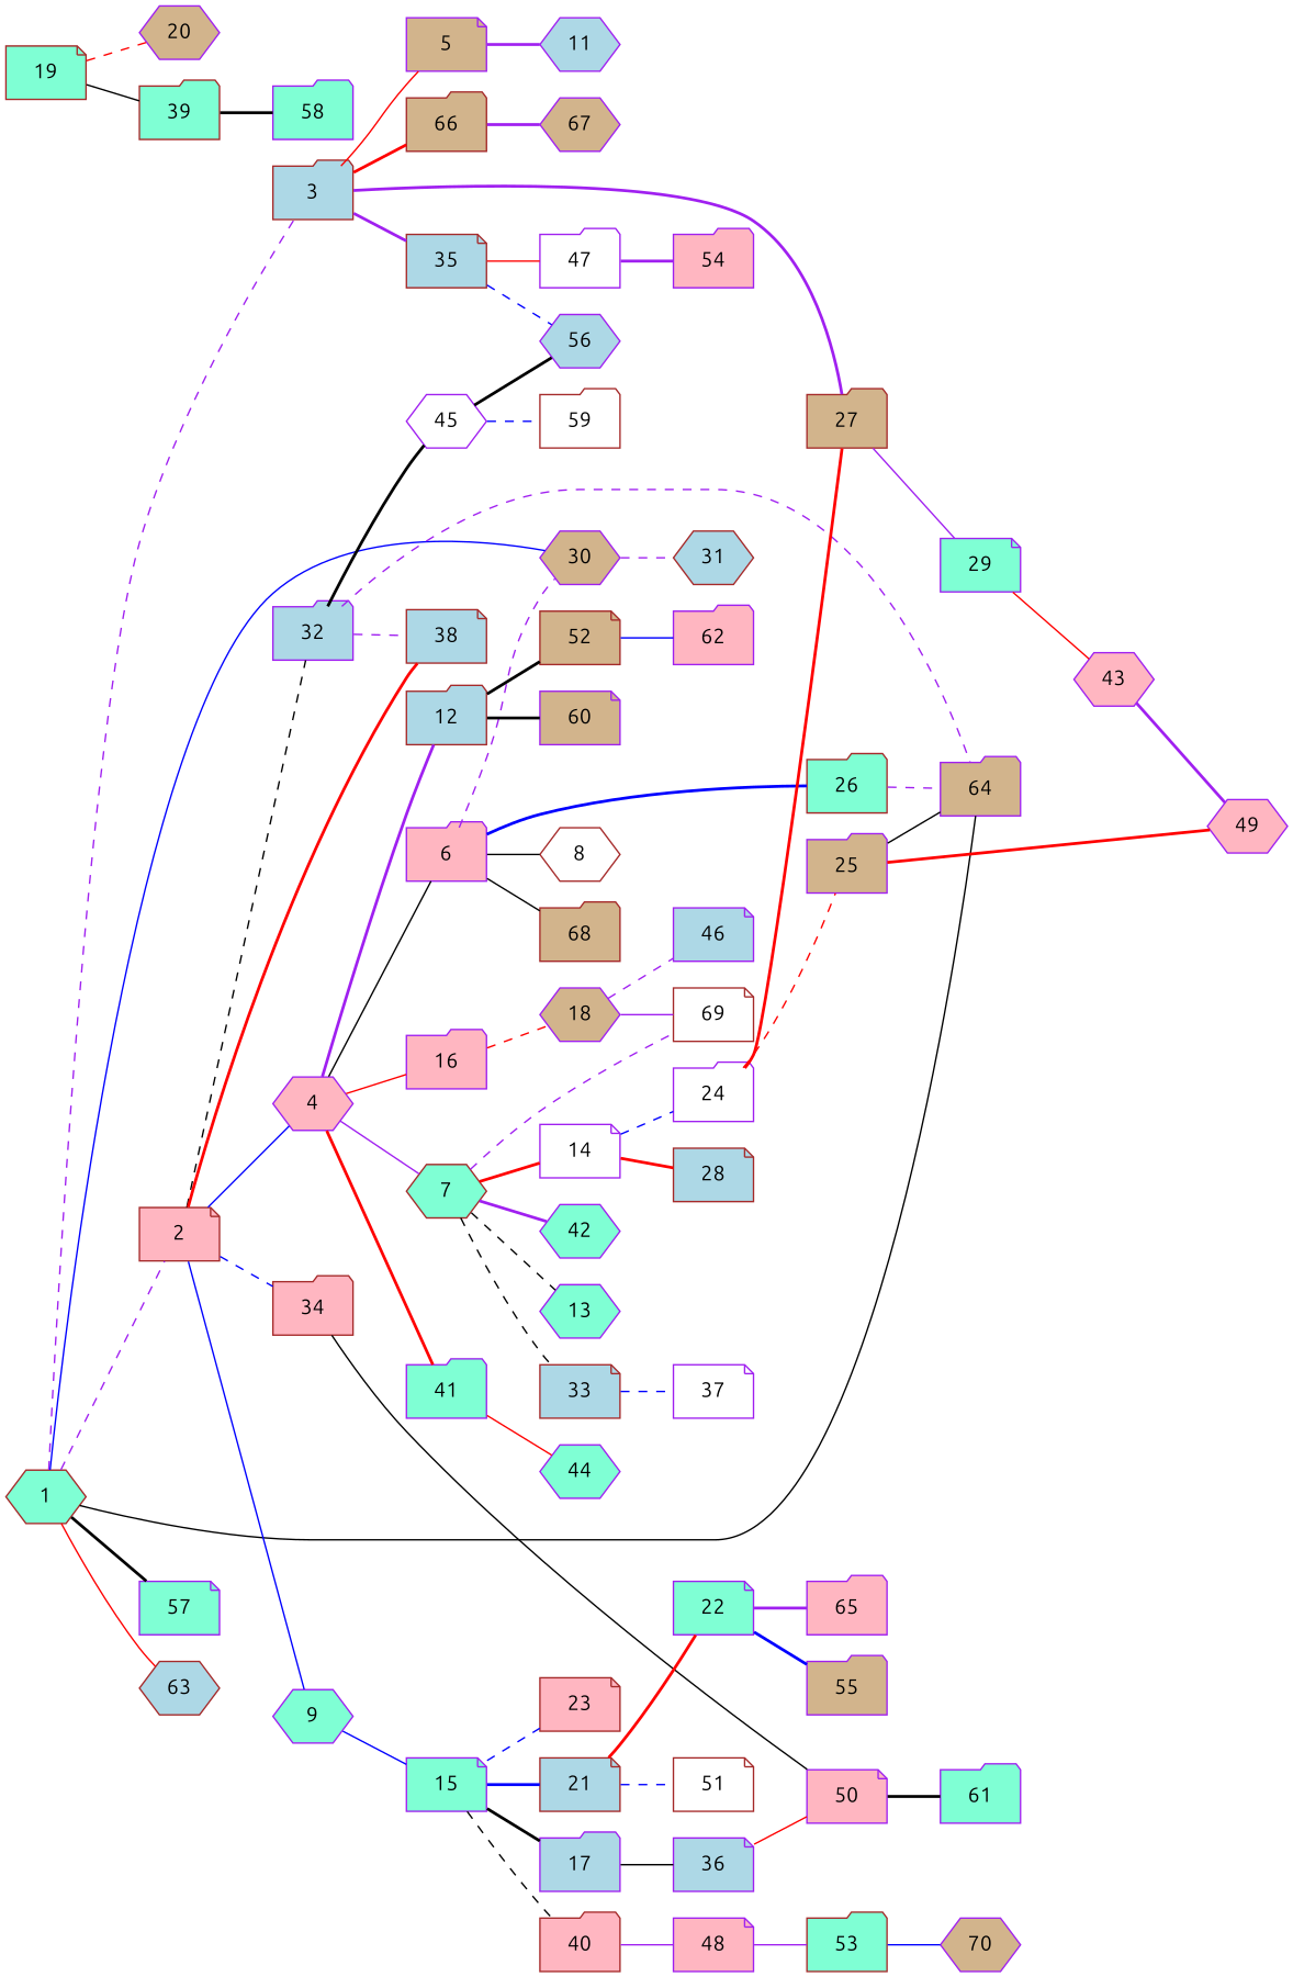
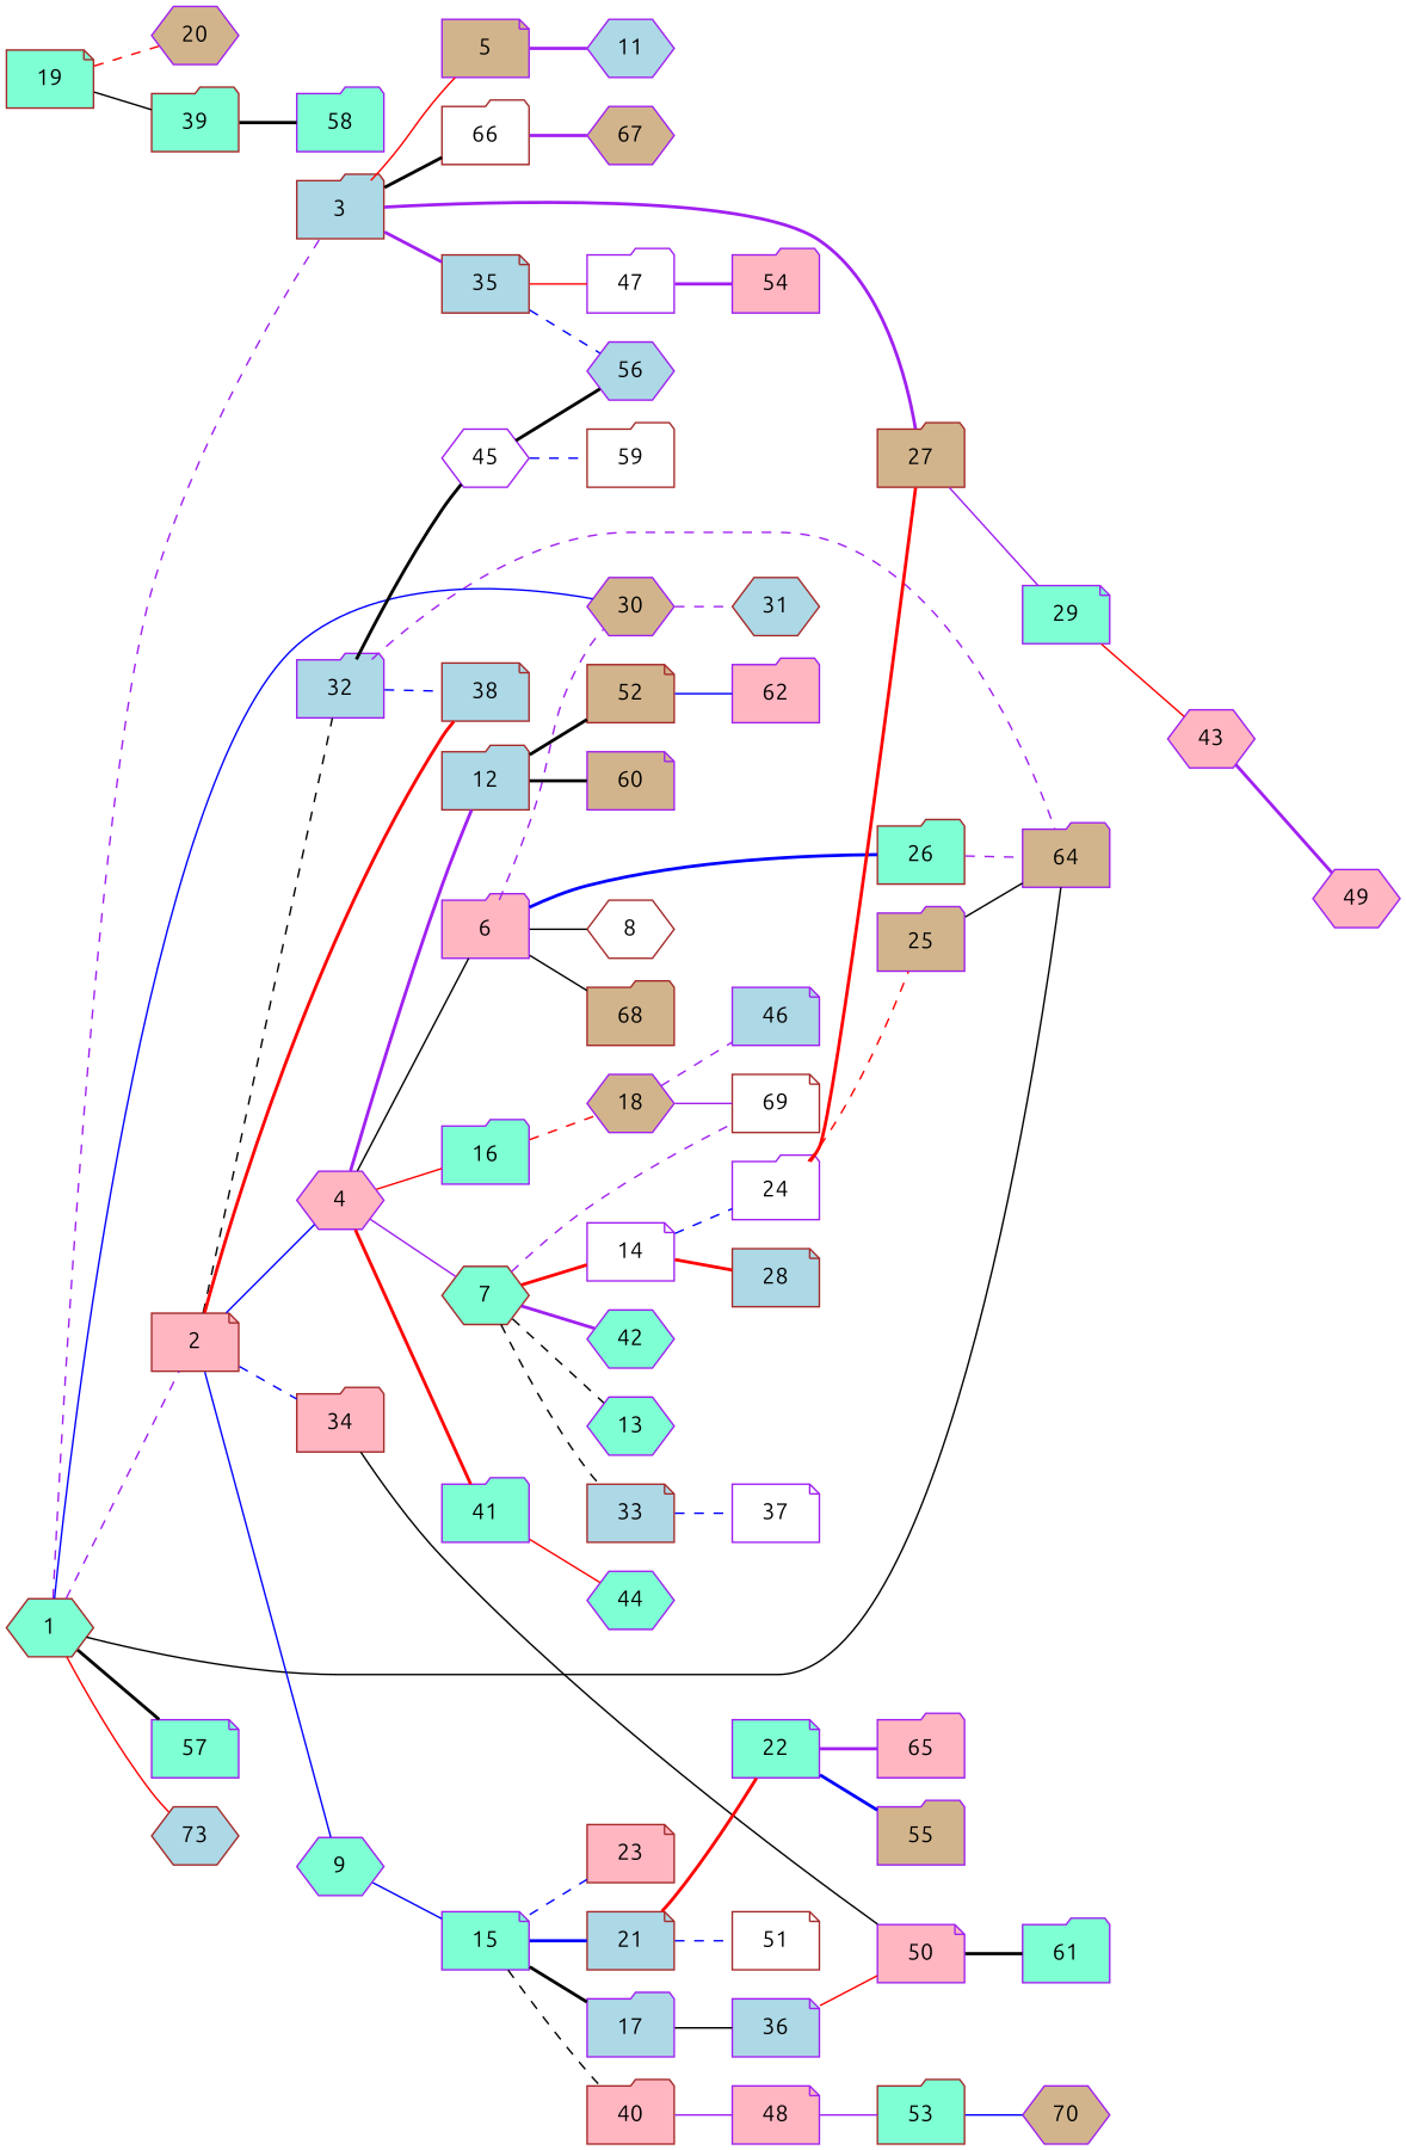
  graph {
    fontname=Ubuntu
    rankdir=LR
    node [color=purple fillcolor=aquamarine fontname=Ubuntu shape=folder style=filled]
    edge [color=purple fontname=Ubuntu style=bold]
    1 [color=brown shape=hexagon]
    2 [color=brown fillcolor=lightpink shape=note]
    3 [color=brown fillcolor=lightblue]
    30 [fillcolor=tan shape=hexagon]
    57 [shape=note]
-   63 [color=brown fillcolor=lightblue shape=hexagon]
+   63 [color=brown fillcolor=lightblue shape=hexagon label=73]
    64 [fillcolor=tan]
    4 [fillcolor=lightpink shape=hexagon]
    9 [shape=hexagon]
    32 [fillcolor=lightblue]
    34 [color=brown fillcolor=lightpink]
    38 [color=brown fillcolor=lightblue shape=note]
    5 [fillcolor=tan shape=note]
    27 [color=brown fillcolor=tan]
    35 [color=brown fillcolor=lightblue shape=note]
-   66 [color=brown fillcolor=tan]
+   66 [color=brown fillcolor=white]
    31 [color=brown fillcolor=lightblue shape=hexagon]
    6 [fillcolor=lightpink]
    7 [color=brown shape=hexagon]
    12 [color=brown fillcolor=lightblue]
-   16 [fillcolor=lightpink]
+   16
    41
    15 [shape=note]
    45 [fillcolor=white shape=hexagon]
    50 [fillcolor=lightpink shape=note]
    11 [fillcolor=lightblue shape=hexagon]
    29 [shape=note]
    47 [fillcolor=white]
    56 [fillcolor=lightblue shape=hexagon]
    67 [fillcolor=tan shape=hexagon]
    8 [color=brown fillcolor=white shape=hexagon]
    26 [color=brown]
    68 [color=brown fillcolor=tan]
    13 [shape=hexagon]
    14 [fillcolor=white shape=note]
    33 [color=brown fillcolor=lightblue shape=note]
    42 [shape=hexagon]
    69 [color=brown fillcolor=white shape=note]
    52 [color=brown fillcolor=tan shape=note]
    60 [fillcolor=tan shape=note]
    18 [fillcolor=tan shape=hexagon]
    44 [shape=hexagon]
    24 [fillcolor=white]
    28 [color=brown fillcolor=lightblue shape=note]
    37 [fillcolor=white shape=note]
    17 [fillcolor=lightblue]
    21 [color=brown fillcolor=lightblue shape=note]
    23 [color=brown fillcolor=lightpink shape=note]
    40 [color=brown fillcolor=lightpink]
    19 [color=brown shape=note]
    20 [fillcolor=tan shape=hexagon]
    39 [color=brown]
    25 [fillcolor=tan]
    49 [fillcolor=lightpink shape=hexagon]
    62 [fillcolor=lightpink]
    36 [fillcolor=lightblue shape=note]
    22 [shape=note]
    51 [color=brown fillcolor=white shape=note]
    48 [fillcolor=lightpink shape=note]
    46 [fillcolor=lightblue shape=note]
    58
    55 [fillcolor=tan]
    65 [fillcolor=lightpink]
    43 [fillcolor=lightpink shape=hexagon]
    59 [color=brown fillcolor=white]
    61
    54 [fillcolor=lightpink]
    53 [color=brown]
    70 [fillcolor=tan shape=hexagon]
    1 -- 2 [style=dashed]
    1 -- 3 [style=dashed]
    1 -- 30 [color=blue style=solid]
    1 -- 57 [color=black]
    1 -- 63 [color=red style=solid]
    1 -- 64 [color=black style=solid]
    2 -- 4 [color=blue style=solid]
    2 -- 9 [color=blue style=solid]
    2 -- 32 [color=black style=dashed]
    2 -- 34 [color=blue style=dashed]
    2 -- 38 [color=red]
    3 -- 5 [color=red style=solid]
    3 -- 27
    3 -- 35
-   3 -- 66 [color=red]
+   3 -- 66 [color=black]
    30 -- 31 [style=dashed]
    4 -- 6 [color=black style=solid]
    4 -- 7 [style=solid]
    4 -- 12
    4 -- 16 [color=red style=solid]
    4 -- 41 [color=red]
    9 -- 15 [color=blue style=solid]
    32 -- 64 [style=dashed]
-   32 -- 38 [style=dashed]
+   32 -- 38 [color=blue style=dashed]
    32 -- 45 [color=black]
    34 -- 50 [color=black style=solid]
    5 -- 11
    27 -- 29 [style=solid]
    35 -- 47 [color=red style=solid]
    35 -- 56 [color=blue style=dashed]
    66 -- 67
    6 -- 30 [style=dashed]
    6 -- 8 [color=black style=solid]
    6 -- 26 [color=blue]
    6 -- 68 [color=black style=solid]
    7 -- 13 [color=black style=dashed]
    7 -- 14 [color=red]
    7 -- 33 [color=black style=dashed]
    7 -- 42
    7 -- 69 [style=dashed]
    12 -- 52 [color=black]
    12 -- 60 [color=black]
    16 -- 18 [color=red style=dashed]
    41 -- 44 [color=red style=solid]
    15 -- 17 [color=black]
    15 -- 21 [color=blue]
    15 -- 23 [color=blue style=dashed]
    15 -- 40 [color=black style=dashed]
    45 -- 56 [color=black]
    45 -- 59 [color=blue style=dashed]
    50 -- 61 [color=black]
    29 -- 43 [color=red style=solid]
    47 -- 54
    26 -- 64 [style=dashed]
    14 -- 24 [color=blue style=dashed]
    14 -- 28 [color=red]
    33 -- 37 [color=blue style=dashed]
    52 -- 62 [color=blue style=solid]
    18 -- 69 [style=solid]
    18 -- 46 [style=dashed]
    24 -- 27 [color=red]
    24 -- 25 [color=red style=dashed]
    17 -- 36 [color=black style=solid]
    21 -- 22 [color=red]
    21 -- 51 [color=blue style=dashed]
    40 -- 48 [style=solid]
    19 -- 20 [color=red style=dashed]
    19 -- 39 [color=black style=solid]
    39 -- 58 [color=black]
    25 -- 64 [color=black style=solid]
-   25 -- 49 [color=red]
    36 -- 50 [color=red style=solid]
    22 -- 55 [color=blue]
    22 -- 65
    48 -- 53 [style=solid]
    43 -- 49
    53 -- 70 [color=blue style=solid]
  }
